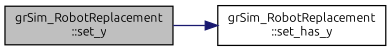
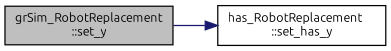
  digraph {
    rankdir=LR
    fontname=Ubuntu
    node [color=black fontname=Ubuntu fontsize=10 shape=record style=filled]
    n1 [fillcolor=grey75 fontcolor=black height=0.2 label="grSim_RobotReplacement\l::set_y" width=0.4]
-   n2 [fillcolor=white height=0.2 label="grSim_RobotReplacement\l::set_has_y" width=0.4]
+   n2 [fillcolor=white height=0.2 label="has_RobotReplacement\l::set_has_y" width=0.4]
    n1 -> n2 [color=midnightblue fontname=Ubuntu fontsize=10 labelfontname=Helvetica labelfontsize=10 style=solid]
  }
